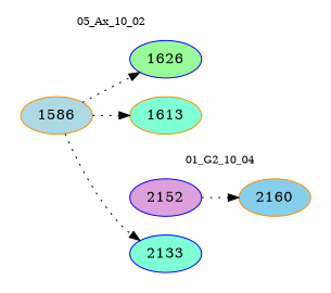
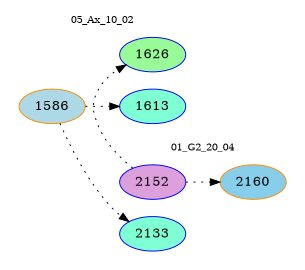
  digraph {
    rankdir=LR
    node [color=darkorange fillcolor=aquamarine style=filled]
    edge [color=black style=dotted]
    n1 [fillcolor=lightblue label=1586]
-   n2 [label=1613]
+   n2 [color=blue label=1613]
    n3 [color=blue fillcolor=palegreen label=1626]
    n4 [color=blue fillcolor=plum label=2152]
    n5 [color=blue label=2133]
    n6 [fillcolor=skyblue label=2160]
    subgraph cluster_1 {
      color=white
      fontsize=10
      label="05_Ax_10_02"
      n1
      n2
      n3
    }
    subgraph cluster_2 {
      color=white
      fontsize=10
-     label="01_G2_10_04"
+     label="01_G2_20_04"
      n4
      n5
      n6
    }
    n1 -> n2
-   n1 -> n3
+   n4 -> n3
    n1 -> n5
    n4 -> n6
  }
